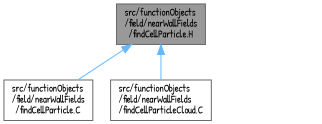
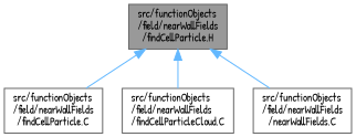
  digraph {
    fontname="Patrick Hand"
    node [color=grey40 fillcolor=white fontname="Patrick Hand" fontsize=10 shape=box style=filled]
    edge [color=steelblue1 dir=back fontname="Patrick Hand" fontsize=10 labelfontname=Helvetica labelfontsize=10 style=solid]
    n1 [color=gray40 fillcolor=grey60 fontcolor=black height=0.2 label="src/functionObjects\l/field/nearWallFields\l/findCellParticle.H" width=0.4]
    n2 [height=0.2 label="src/functionObjects\l/field/nearWallFields\l/findCellParticle.C" width=0.4]
    n3 [height=0.2 label="src/functionObjects\l/field/nearWallFields\l/findCellParticleCloud.C" width=0.4]
+   n4 [height=0.2 label="src/functionObjects\l/field/nearWallFields\l/nearWallFields.C" width=0.4]
    n1 -> n2
    n1 -> n3
+   n1 -> n4
  }
